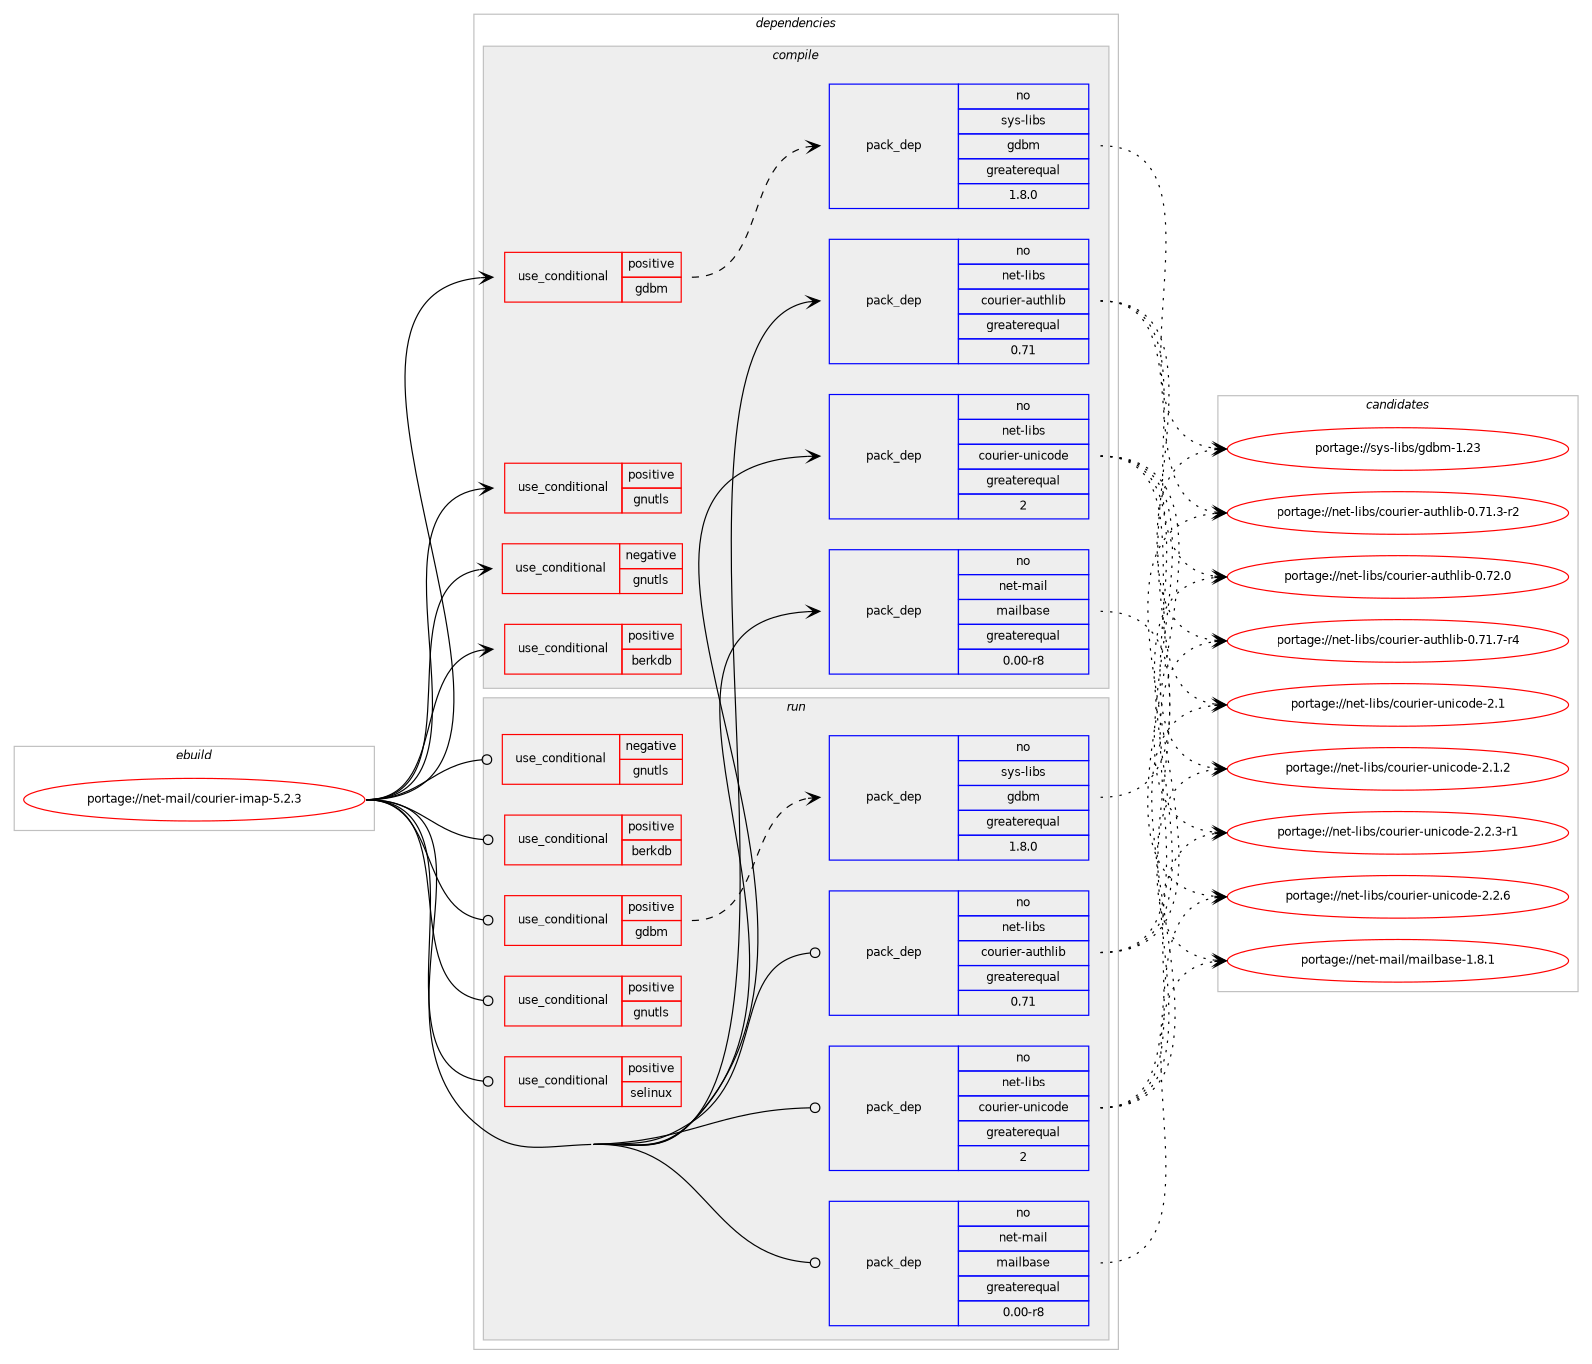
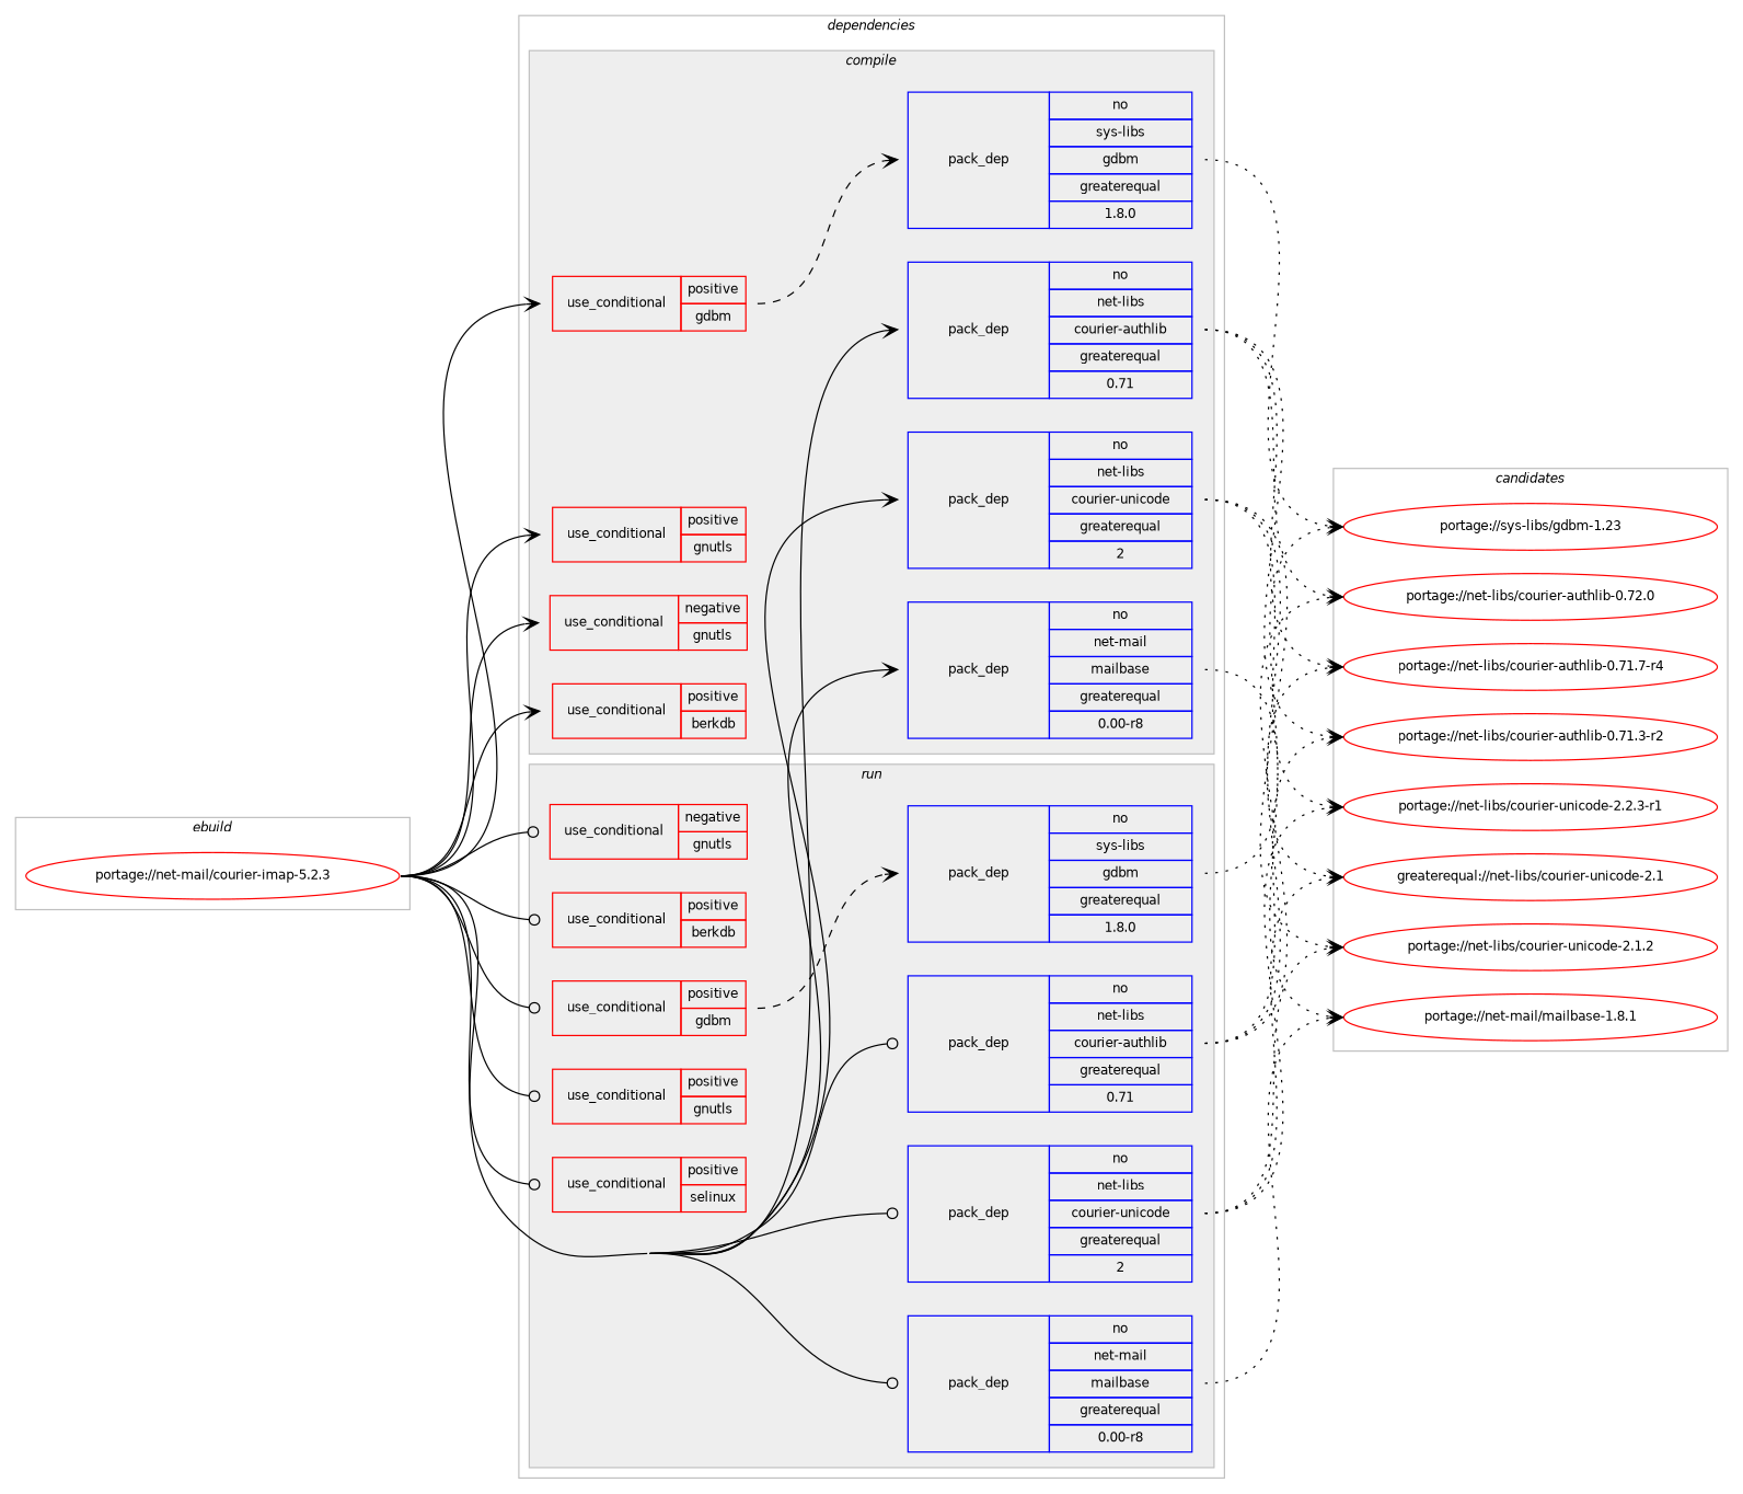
  digraph {
    compound=true
    concentrate=true
    fontname=Helvetica
    fontsize=10
    newrank=true
    rankdir=LR
    ranksep=1.5
    node [color=red fontname=Helvetica fontsize=10 shape=none]
    edge [arrowhead=vee headport=w style=dotted tailport=e weight=100]
    n1 [label="portage://net-mail/courier-imap-5.2.3" width=4 shape=""]
    n2 [label=<<TABLE BORDER="0" CELLBORDER="1" CELLSPACING="0" CELLPADDING="4"><TR><TD ROWSPAN="3" CELLPADDING="10">use_conditional</TD></TR><TR><TD>negative</TD></TR><TR><TD>gnutls</TD></TR></TABLE>>]
    n3 [label=<<TABLE BORDER="0" CELLBORDER="1" CELLSPACING="0" CELLPADDING="4"><TR><TD ROWSPAN="3" CELLPADDING="10">use_conditional</TD></TR><TR><TD>positive</TD></TR><TR><TD>berkdb</TD></TR></TABLE>>]
    n4 [color=blue label=<<TABLE BORDER="0" CELLBORDER="1" CELLSPACING="0" CELLPADDING="4" WIDTH="220"><TR><TD ROWSPAN="6" CELLPADDING="30">pack_dep</TD></TR><TR><TD WIDTH="110">no</TD></TR><TR><TD>sys-libs</TD></TR><TR><TD>gdbm</TD></TR><TR><TD>greaterequal</TD></TR><TR><TD>1.8.0</TD></TR></TABLE>>]
    n5 [label=<<TABLE BORDER="0" CELLBORDER="1" CELLSPACING="0" CELLPADDING="4"><TR><TD ROWSPAN="3" CELLPADDING="10">use_conditional</TD></TR><TR><TD>positive</TD></TR><TR><TD>gdbm</TD></TR></TABLE>>]
    n6 [label=<<TABLE BORDER="0" CELLBORDER="1" CELLSPACING="0" CELLPADDING="4"><TR><TD ROWSPAN="3" CELLPADDING="10">use_conditional</TD></TR><TR><TD>positive</TD></TR><TR><TD>gnutls</TD></TR></TABLE>>]
    n7 [color=blue label=<<TABLE BORDER="0" CELLBORDER="1" CELLSPACING="0" CELLPADDING="4" WIDTH="220"><TR><TD ROWSPAN="6" CELLPADDING="30">pack_dep</TD></TR><TR><TD WIDTH="110">no</TD></TR><TR><TD>net-libs</TD></TR><TR><TD>courier-authlib</TD></TR><TR><TD>greaterequal</TD></TR><TR><TD>0.71</TD></TR></TABLE>>]
    n8 [color=blue label=<<TABLE BORDER="0" CELLBORDER="1" CELLSPACING="0" CELLPADDING="4" WIDTH="220"><TR><TD ROWSPAN="6" CELLPADDING="30">pack_dep</TD></TR><TR><TD WIDTH="110">no</TD></TR><TR><TD>net-libs</TD></TR><TR><TD>courier-unicode</TD></TR><TR><TD>greaterequal</TD></TR><TR><TD>2</TD></TR></TABLE>>]
    n9 [color=blue label=<<TABLE BORDER="0" CELLBORDER="1" CELLSPACING="0" CELLPADDING="4" WIDTH="220"><TR><TD ROWSPAN="6" CELLPADDING="30">pack_dep</TD></TR><TR><TD WIDTH="110">no</TD></TR><TR><TD>net-mail</TD></TR><TR><TD>mailbase</TD></TR><TR><TD>greaterequal</TD></TR><TR><TD>0.00-r8</TD></TR></TABLE>>]
    n10 [label=<<TABLE BORDER="0" CELLBORDER="1" CELLSPACING="0" CELLPADDING="4"><TR><TD ROWSPAN="3" CELLPADDING="10">use_conditional</TD></TR><TR><TD>negative</TD></TR><TR><TD>gnutls</TD></TR></TABLE>>]
    n11 [label=<<TABLE BORDER="0" CELLBORDER="1" CELLSPACING="0" CELLPADDING="4"><TR><TD ROWSPAN="3" CELLPADDING="10">use_conditional</TD></TR><TR><TD>positive</TD></TR><TR><TD>berkdb</TD></TR></TABLE>>]
    n12 [color=blue label=<<TABLE BORDER="0" CELLBORDER="1" CELLSPACING="0" CELLPADDING="4" WIDTH="220"><TR><TD ROWSPAN="6" CELLPADDING="30">pack_dep</TD></TR><TR><TD WIDTH="110">no</TD></TR><TR><TD>sys-libs</TD></TR><TR><TD>gdbm</TD></TR><TR><TD>greaterequal</TD></TR><TR><TD>1.8.0</TD></TR></TABLE>>]
    n13 [label=<<TABLE BORDER="0" CELLBORDER="1" CELLSPACING="0" CELLPADDING="4"><TR><TD ROWSPAN="3" CELLPADDING="10">use_conditional</TD></TR><TR><TD>positive</TD></TR><TR><TD>gdbm</TD></TR></TABLE>>]
    n14 [label=<<TABLE BORDER="0" CELLBORDER="1" CELLSPACING="0" CELLPADDING="4"><TR><TD ROWSPAN="3" CELLPADDING="10">use_conditional</TD></TR><TR><TD>positive</TD></TR><TR><TD>gnutls</TD></TR></TABLE>>]
    n15 [label=<<TABLE BORDER="0" CELLBORDER="1" CELLSPACING="0" CELLPADDING="4"><TR><TD ROWSPAN="3" CELLPADDING="10">use_conditional</TD></TR><TR><TD>positive</TD></TR><TR><TD>selinux</TD></TR></TABLE>>]
    n16 [color=blue label=<<TABLE BORDER="0" CELLBORDER="1" CELLSPACING="0" CELLPADDING="4" WIDTH="220"><TR><TD ROWSPAN="6" CELLPADDING="30">pack_dep</TD></TR><TR><TD WIDTH="110">no</TD></TR><TR><TD>net-libs</TD></TR><TR><TD>courier-authlib</TD></TR><TR><TD>greaterequal</TD></TR><TR><TD>0.71</TD></TR></TABLE>>]
    n17 [color=blue label=<<TABLE BORDER="0" CELLBORDER="1" CELLSPACING="0" CELLPADDING="4" WIDTH="220"><TR><TD ROWSPAN="6" CELLPADDING="30">pack_dep</TD></TR><TR><TD WIDTH="110">no</TD></TR><TR><TD>net-libs</TD></TR><TR><TD>courier-unicode</TD></TR><TR><TD>greaterequal</TD></TR><TR><TD>2</TD></TR></TABLE>>]
    n18 [color=blue label=<<TABLE BORDER="0" CELLBORDER="1" CELLSPACING="0" CELLPADDING="4" WIDTH="220"><TR><TD ROWSPAN="6" CELLPADDING="30">pack_dep</TD></TR><TR><TD WIDTH="110">no</TD></TR><TR><TD>net-mail</TD></TR><TR><TD>mailbase</TD></TR><TR><TD>greaterequal</TD></TR><TR><TD>0.00-r8</TD></TR></TABLE>>]
    n19 [label="portage://sys-libs/gdbm-1.23" width=4 shape=""]
    n20 [label="portage://net-libs/courier-authlib-0.71.7-r4" width=4 shape=""]
    n21 [label="portage://net-libs/courier-authlib-0.71.3-r2" width=4 shape=""]
    n22 [label="portage://net-libs/courier-authlib-0.72.0" width=4 shape=""]
-   n23 [label="portage://net-libs/courier-unicode-2.1" width=4 shape=""]
+   n23 [label="greaterequal://net-libs/courier-unicode-2.1" width=4 shape=""]
    n24 [label="portage://net-libs/courier-unicode-2.1.2" width=4 shape=""]
    n25 [label="portage://net-libs/courier-unicode-2.2.3-r1" width=4 shape=""]
-   n26 [label="portage://net-libs/courier-unicode-2.2.6" width=4 shape=""]
    n27 [label="portage://net-mail/mailbase-1.8.1" width=4 shape=""]
    subgraph cluster_1 {
      color=gray
      label=<<i>ebuild</i>>
      rank=same
      n1
    }
    subgraph cluster_2 {
      color=gray
      label=<<i>dependencies</i>>
      subgraph cluster_3 {
        color=gray
        fillcolor="#eeeeee"
        label=<<i>compile</i>>
        style=filled
        subgraph sub_4 {
          color=gray
          fillcolor="#eeeeee"
          label=<<i>compile</i>>
          style=filled
          n2
        }
        subgraph sub_5 {
          color=gray
          fillcolor="#eeeeee"
          label=<<i>compile</i>>
          style=filled
          n3
        }
        subgraph sub_6 {
          color=gray
          fillcolor="#eeeeee"
          label=<<i>compile</i>>
          style=filled
          n5
          subgraph sub_7 {
            color=gray
            fillcolor="#eeeeee"
            label=<<i>compile</i>>
            style=filled
            n4
          }
        }
        subgraph sub_8 {
          color=gray
          fillcolor="#eeeeee"
          label=<<i>compile</i>>
          style=filled
          n6
        }
        subgraph sub_9 {
          color=gray
          fillcolor="#eeeeee"
          label=<<i>compile</i>>
          style=filled
          n7
        }
        subgraph sub_10 {
          color=gray
          fillcolor="#eeeeee"
          label=<<i>compile</i>>
          style=filled
          n8
        }
        subgraph sub_11 {
          color=gray
          fillcolor="#eeeeee"
          label=<<i>compile</i>>
          style=filled
          n9
        }
      }
      subgraph cluster_12 {
        color=gray
        fillcolor="#eeeeee"
        label=<<i>compile and run</i>>
        style=filled
      }
      subgraph cluster_13 {
        color=gray
        fillcolor="#eeeeee"
        label=<<i>run</i>>
        style=filled
        subgraph sub_14 {
          color=gray
          fillcolor="#eeeeee"
          label=<<i>run</i>>
          style=filled
          n10
        }
        subgraph sub_15 {
          color=gray
          fillcolor="#eeeeee"
          label=<<i>run</i>>
          style=filled
          n11
        }
        subgraph sub_16 {
          color=gray
          fillcolor="#eeeeee"
          label=<<i>run</i>>
          style=filled
          n13
          subgraph sub_17 {
            color=gray
            fillcolor="#eeeeee"
            label=<<i>run</i>>
            style=filled
            n12
          }
        }
        subgraph sub_18 {
          color=gray
          fillcolor="#eeeeee"
          label=<<i>run</i>>
          style=filled
          n14
        }
        subgraph sub_19 {
          color=gray
          fillcolor="#eeeeee"
          label=<<i>run</i>>
          style=filled
          n15
        }
        subgraph sub_20 {
          color=gray
          fillcolor="#eeeeee"
          label=<<i>run</i>>
          style=filled
          n16
        }
        subgraph sub_21 {
          color=gray
          fillcolor="#eeeeee"
          label=<<i>run</i>>
          style=filled
          n17
        }
        subgraph sub_22 {
          color=gray
          fillcolor="#eeeeee"
          label=<<i>run</i>>
          style=filled
          n18
        }
      }
    }
    subgraph cluster_23 {
      color=gray
      label=<<i>candidates</i>>
      rank=same
      subgraph sub_24 {
        color=black
        label=<<i>candidates</i>>
        nodesep=1
        rank=same
        n19
      }
      subgraph sub_25 {
        color=black
        label=<<i>candidates</i>>
        nodesep=1
        rank=same
        n20
        n21
        n22
      }
      subgraph sub_26 {
        color=black
        label=<<i>candidates</i>>
        nodesep=1
        rank=same
        n23
        n24
        n25
-       n26
      }
      subgraph sub_27 {
        color=black
        label=<<i>candidates</i>>
        nodesep=1
        rank=same
        n27
      }
      subgraph sub_28 {
        color=black
        label=<<i>candidates</i>>
        nodesep=1
        rank=same
        n19
      }
      subgraph sub_29 {
        color=black
        label=<<i>candidates</i>>
        nodesep=1
        rank=same
        n20
        n21
        n22
      }
      subgraph sub_30 {
        color=black
        label=<<i>candidates</i>>
        nodesep=1
        rank=same
        n23
        n24
        n25
-       n26
      }
      subgraph sub_31 {
        color=black
        label=<<i>candidates</i>>
        nodesep=1
        rank=same
        n27
      }
    }
    n1 -> n2 [style=solid weight=20]
    n1 -> n3 [style=solid weight=20]
    n1 -> n5 [style=solid weight=20]
    n1 -> n6 [style=solid weight=20]
    n1 -> n7 [style=solid weight=20]
    n1 -> n8 [style=solid weight=20]
    n1 -> n9 [style=solid weight=20]
    n1 -> n10 [arrowhead=odot style=solid weight=20]
    n1 -> n11 [arrowhead=odot style=solid weight=20]
    n1 -> n13 [arrowhead=odot style=solid weight=20]
    n1 -> n14 [arrowhead=odot style=solid weight=20]
    n1 -> n15 [arrowhead=odot style=solid weight=20]
    n1 -> n16 [arrowhead=odot style=solid weight=20]
    n1 -> n17 [arrowhead=odot style=solid weight=20]
    n1 -> n18 [arrowhead=odot style=solid weight=20]
    n4 -> n19
    n5 -> n4 [style=dashed weight=20]
    n7 -> n20
    n7 -> n21
    n7 -> n22
    n8 -> n23
    n8 -> n24
    n8 -> n25
-   n8 -> n26
    n9 -> n27
    n12 -> n19
    n13 -> n12 [style=dashed weight=20]
    n16 -> n20
    n16 -> n21
    n16 -> n22
    n17 -> n23
    n17 -> n24
    n17 -> n25
-   n17 -> n26
    n18 -> n27
  }
